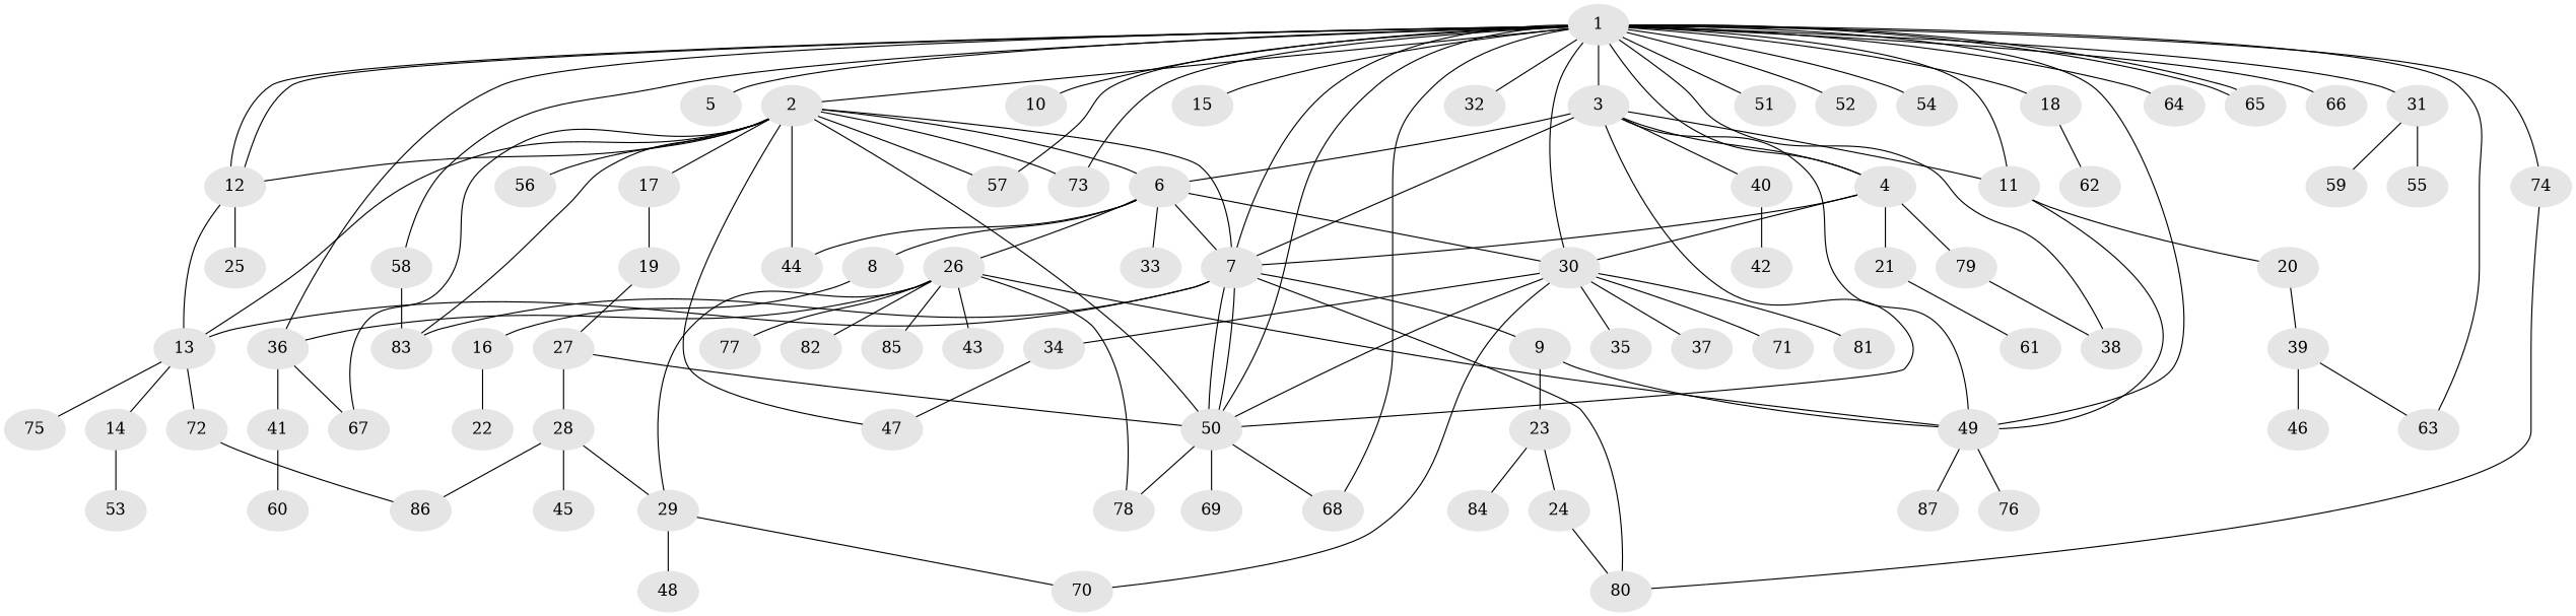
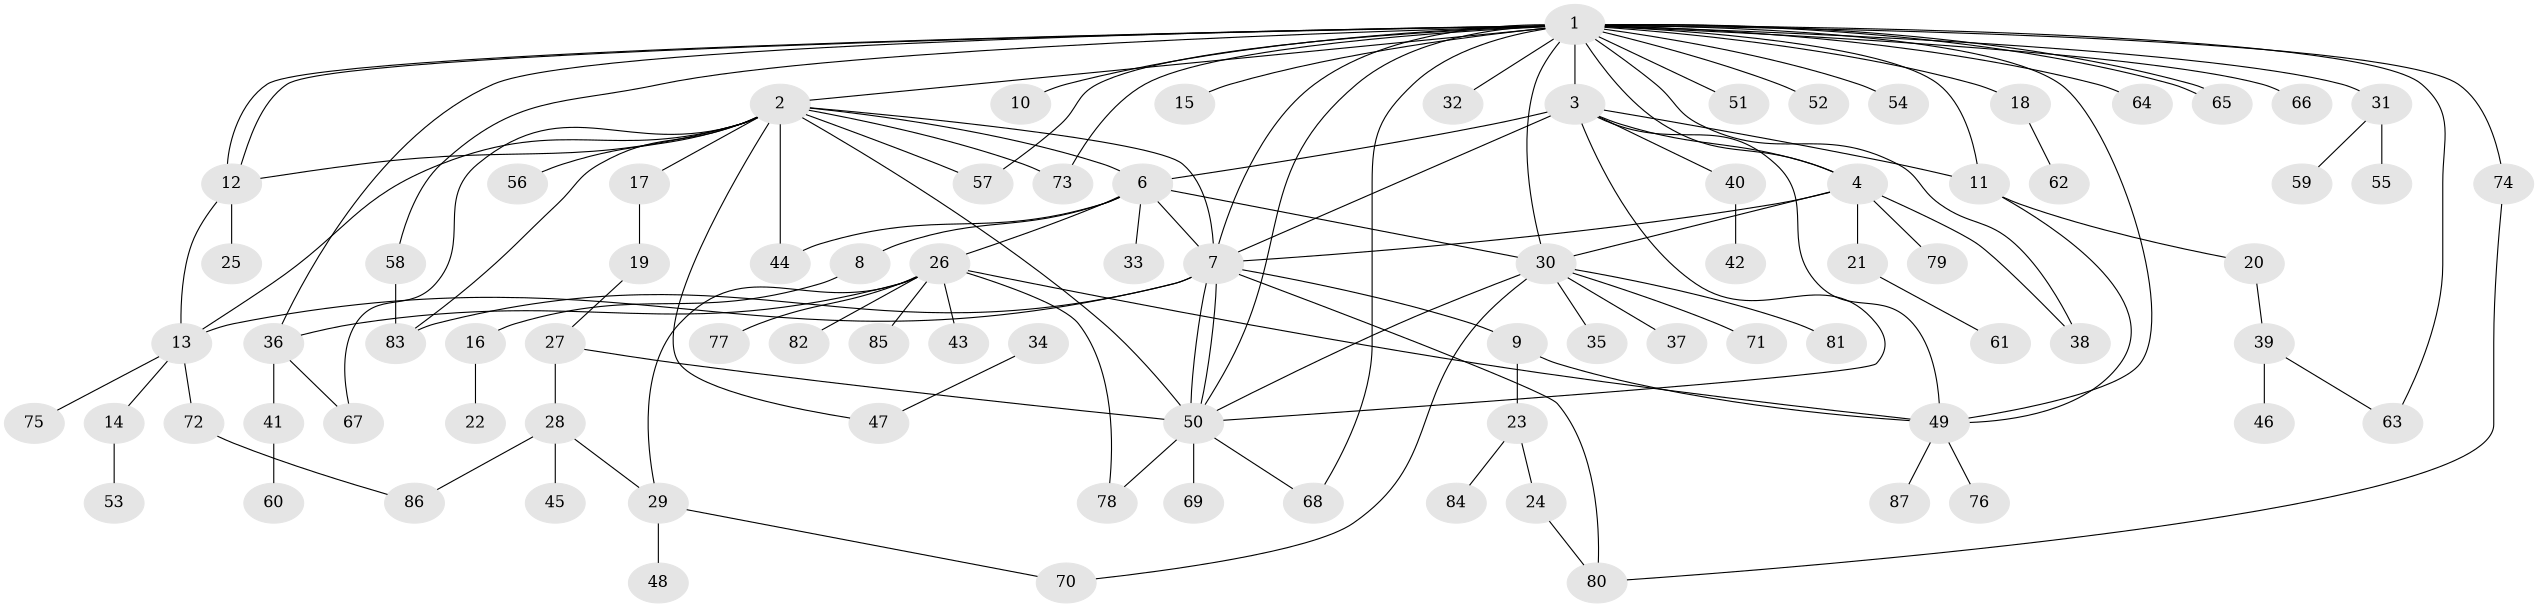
  graph {
    node [color=gray90 style=filled]
    1
    2
    3
    4
-   5
    7
    10
    11
    12
    15
    18
    30
    31
    32
    36
    38
    49
    50
    51
    52
    54
    57
    58
    63
    64
    65
    66
    68
    73
    74
    56
    6
    13
    17
    44
    47
    67
    83
    40
    21
    79
    9
    80
    20
    25
    62
    70
    34
    35
    37
    71
    81
    55
    59
    41
    76
    87
    78
    69
    8
    26
    33
    14
    72
    75
    19
    42
    61
    16
    29
    43
    77
    82
    85
    23
    22
    24
    84
    39
    53
    86
    27
    28
    46
    48
    45
    60
    1 -- 2
    1 -- 3
    1 -- 4
-   1 -- 5
    1 -- 7
    1 -- 10
    1 -- 11
    1 -- 12
    1 -- 12
    1 -- 15
    1 -- 18
    1 -- 30
    1 -- 31
    1 -- 32
    1 -- 36
    1 -- 38
    1 -- 49
    1 -- 50
    1 -- 51
    1 -- 52
    1 -- 54
    1 -- 57
    1 -- 58
    1 -- 63
    1 -- 64
    1 -- 65
    1 -- 65
    1 -- 66
    1 -- 68
    1 -- 73
    1 -- 74
    2 -- 7
    2 -- 12
    2 -- 50
    2 -- 57
    2 -- 73
    2 -- 56
    2 -- 6
    2 -- 13
    2 -- 17
    2 -- 44
    2 -- 47
    2 -- 67
    2 -- 83
    3 -- 4
    3 -- 7
    3 -- 11
    3 -- 49
    3 -- 50
    3 -- 6
    3 -- 40
    4 -- 7
    4 -- 30
-   79 -- 38
+   4 -- 38
    4 -- 21
    4 -- 79
    7 -- 50
    7 -- 50
    7 -- 13
    7 -- 83
    7 -- 9
    7 -- 80
    11 -- 49
    11 -- 20
    12 -- 13
    12 -- 25
    18 -- 62
    30 -- 50
    30 -- 70
-   30 -- 34
    30 -- 35
    30 -- 37
    30 -- 71
    30 -- 81
    31 -- 55
    31 -- 59
    36 -- 67
    36 -- 41
    49 -- 76
    49 -- 87
    50 -- 68
    50 -- 78
    50 -- 69
    58 -- 83
    74 -- 80
    6 -- 7
    6 -- 30
    6 -- 44
    6 -- 8
    6 -- 26
    6 -- 33
    13 -- 14
    13 -- 72
    13 -- 75
    17 -- 19
    40 -- 42
    21 -- 61
    9 -- 49
    9 -- 23
    20 -- 39
    34 -- 47
    41 -- 60
    8 -- 16
    26 -- 36
    26 -- 49
    26 -- 78
    26 -- 29
    26 -- 43
    26 -- 77
    26 -- 82
    26 -- 85
    14 -- 53
    72 -- 86
    19 -- 27
    16 -- 22
    29 -- 70
    29 -- 48
    23 -- 24
    23 -- 84
    24 -- 80
    39 -- 63
    39 -- 46
    27 -- 50
    27 -- 28
    28 -- 29
    28 -- 86
    28 -- 45
  }
